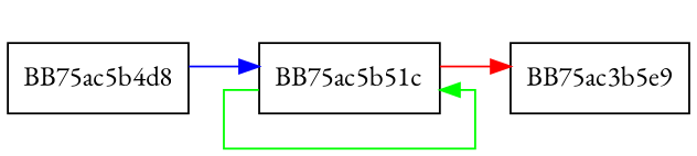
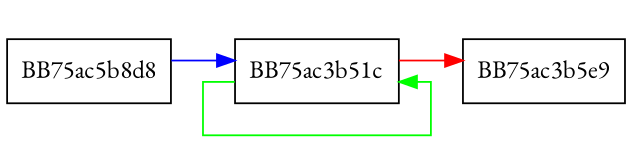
  digraph {
    fontname="EB Garamond"
    rankdir=LR
    splines=ortho
    node [fontname="EB Garamond" shape=box]
    edge [fontname="EB Garamond"]
-   BB75ac5b4d8
-   BB75ac5b51c
+   BB75ac5b4d8 [label=BB75ac5b8d8]
+   BB75ac5b51c [label=BB75ac3b51c]
    n3 [label=BB75ac3b5e9]
    BB75ac5b4d8 -> BB75ac5b51c [color=blue]
    BB75ac5b51c -> BB75ac5b51c [color=green]
    BB75ac5b51c -> n3 [color=red]
  }
